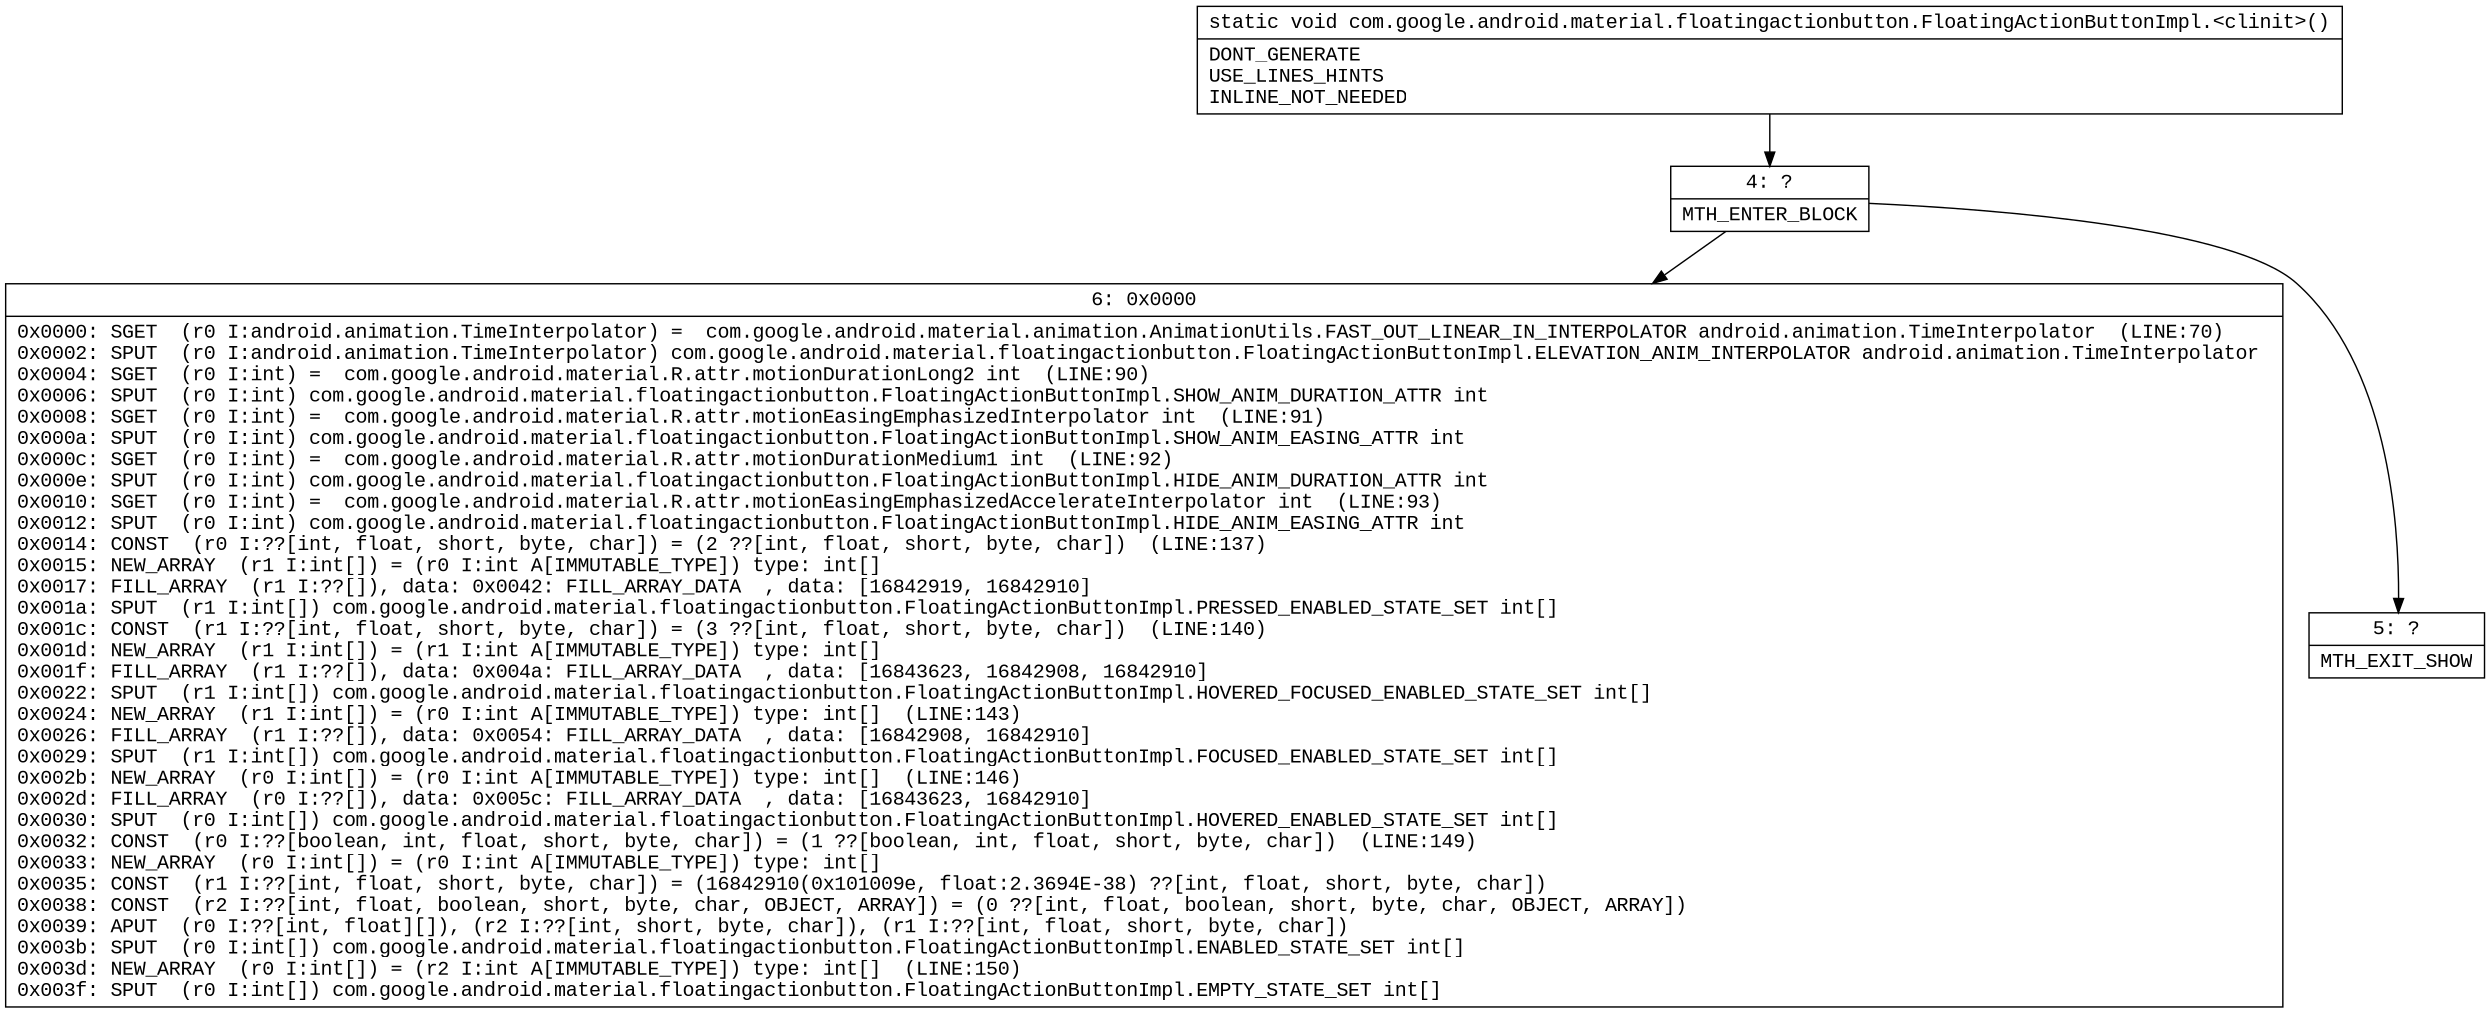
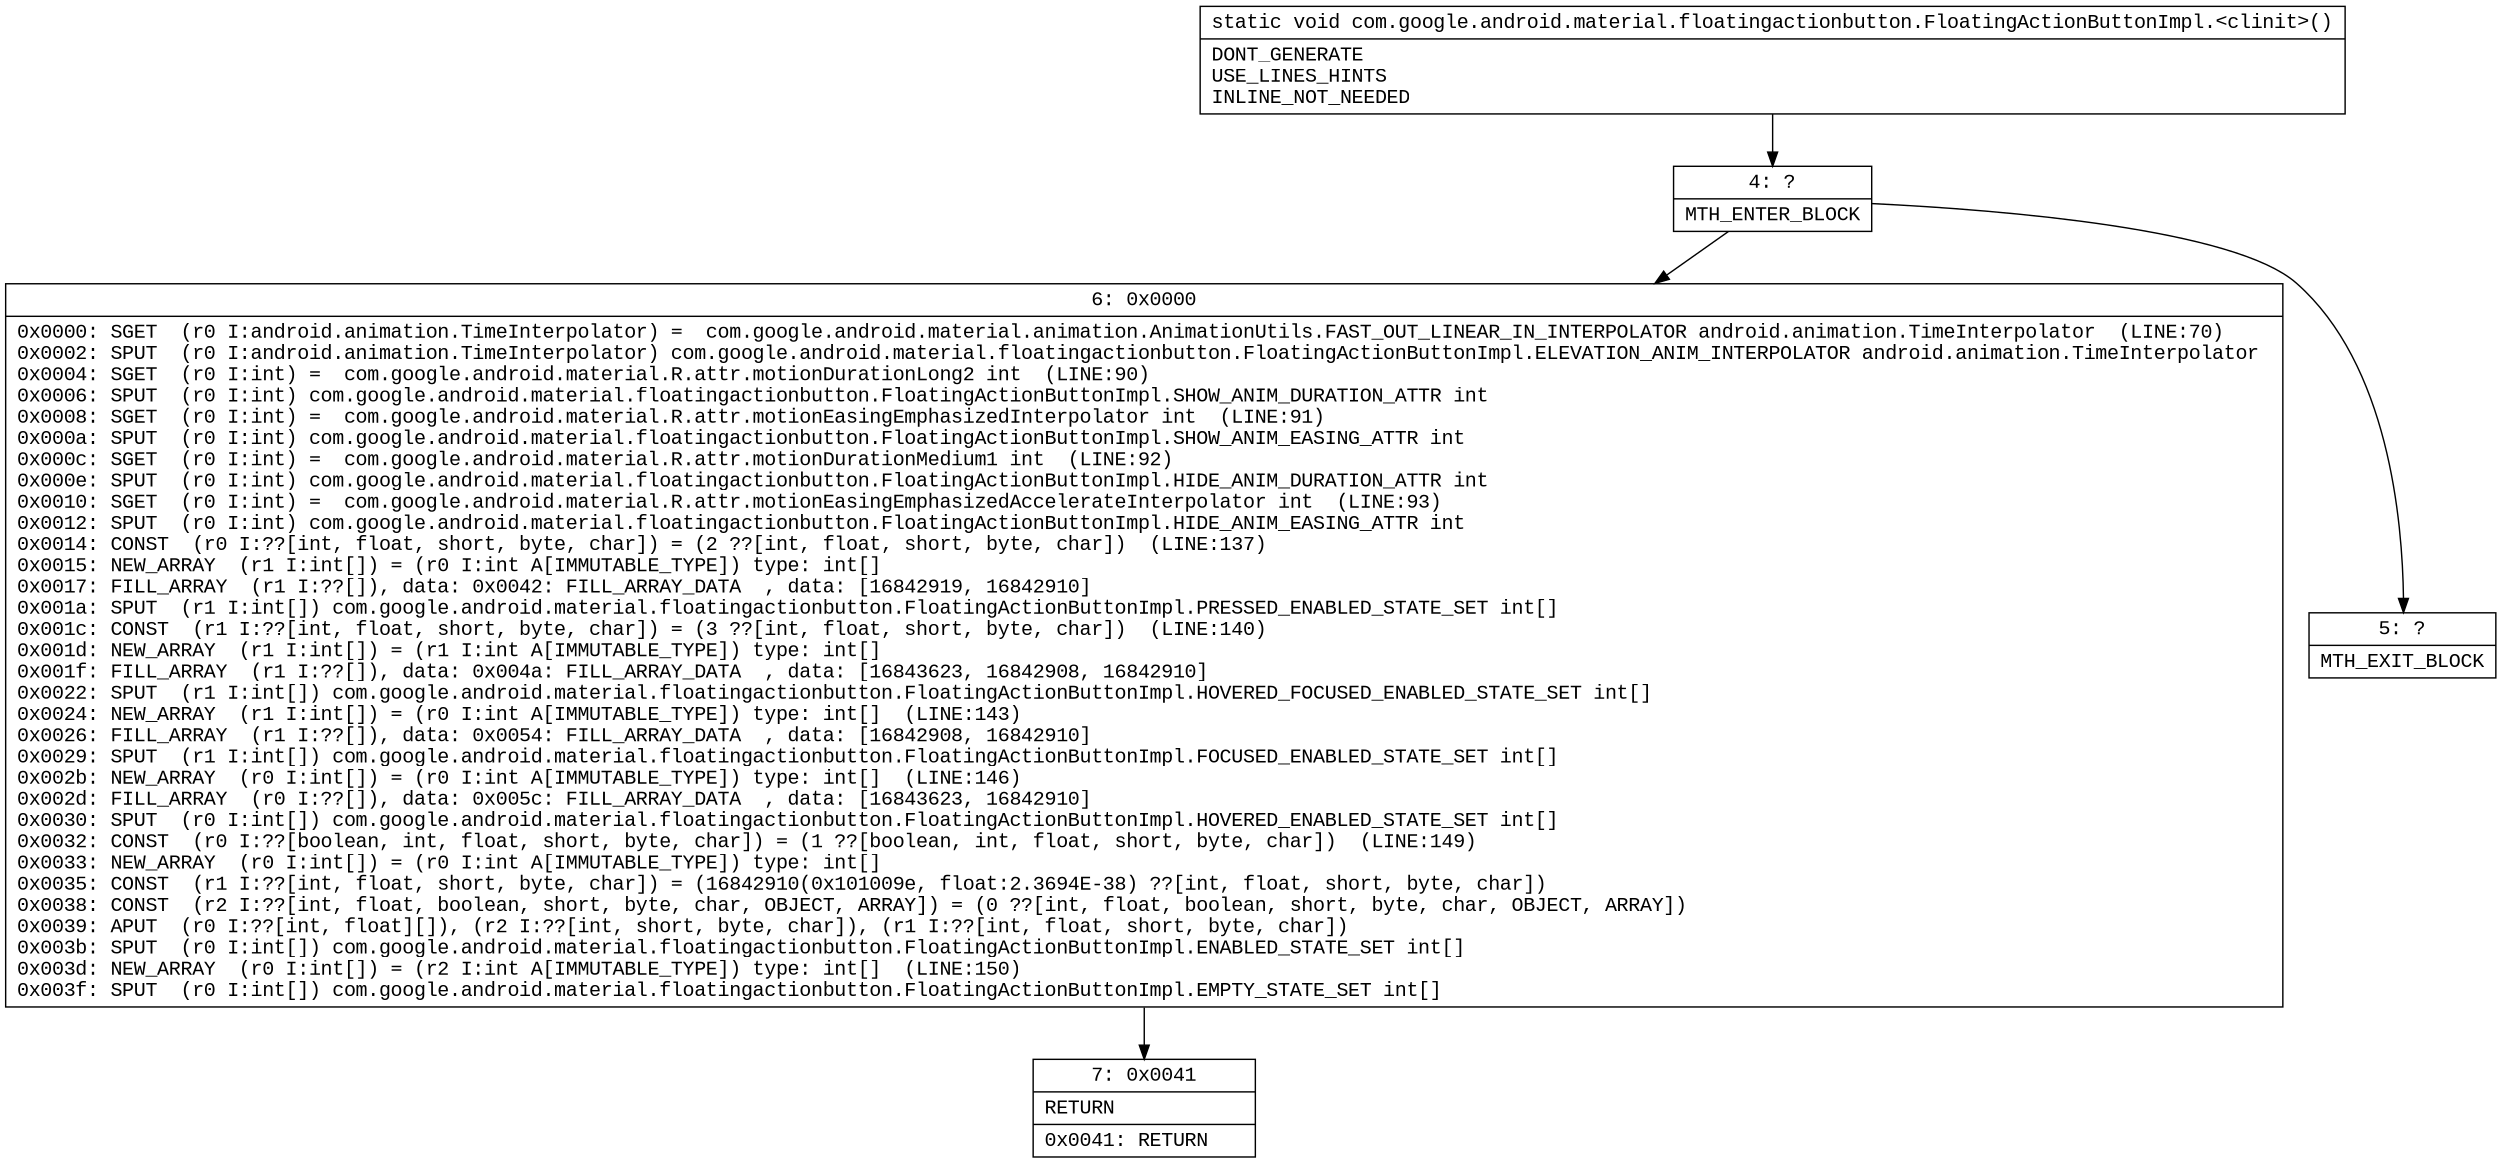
  digraph {
    fontname="Liberation Mono"
    node [fontname="Liberation Mono" shape=record]
    edge [fontname="Liberation Mono"]
    n1 [label="{4\:\ ?|MTH_ENTER_BLOCK\l}"]
    n2 [label="{6\:\ 0x0000|0x0000: SGET  (r0 I:android.animation.TimeInterpolator) =  com.google.android.material.animation.AnimationUtils.FAST_OUT_LINEAR_IN_INTERPOLATOR android.animation.TimeInterpolator  (LINE:70)\l0x0002: SPUT  (r0 I:android.animation.TimeInterpolator) com.google.android.material.floatingactionbutton.FloatingActionButtonImpl.ELEVATION_ANIM_INTERPOLATOR android.animation.TimeInterpolator \l0x0004: SGET  (r0 I:int) =  com.google.android.material.R.attr.motionDurationLong2 int  (LINE:90)\l0x0006: SPUT  (r0 I:int) com.google.android.material.floatingactionbutton.FloatingActionButtonImpl.SHOW_ANIM_DURATION_ATTR int \l0x0008: SGET  (r0 I:int) =  com.google.android.material.R.attr.motionEasingEmphasizedInterpolator int  (LINE:91)\l0x000a: SPUT  (r0 I:int) com.google.android.material.floatingactionbutton.FloatingActionButtonImpl.SHOW_ANIM_EASING_ATTR int \l0x000c: SGET  (r0 I:int) =  com.google.android.material.R.attr.motionDurationMedium1 int  (LINE:92)\l0x000e: SPUT  (r0 I:int) com.google.android.material.floatingactionbutton.FloatingActionButtonImpl.HIDE_ANIM_DURATION_ATTR int \l0x0010: SGET  (r0 I:int) =  com.google.android.material.R.attr.motionEasingEmphasizedAccelerateInterpolator int  (LINE:93)\l0x0012: SPUT  (r0 I:int) com.google.android.material.floatingactionbutton.FloatingActionButtonImpl.HIDE_ANIM_EASING_ATTR int \l0x0014: CONST  (r0 I:??[int, float, short, byte, char]) = (2 ??[int, float, short, byte, char])  (LINE:137)\l0x0015: NEW_ARRAY  (r1 I:int[]) = (r0 I:int A[IMMUTABLE_TYPE]) type: int[] \l0x0017: FILL_ARRAY  (r1 I:??[]), data: 0x0042: FILL_ARRAY_DATA  , data: [16842919, 16842910] \l0x001a: SPUT  (r1 I:int[]) com.google.android.material.floatingactionbutton.FloatingActionButtonImpl.PRESSED_ENABLED_STATE_SET int[] \l0x001c: CONST  (r1 I:??[int, float, short, byte, char]) = (3 ??[int, float, short, byte, char])  (LINE:140)\l0x001d: NEW_ARRAY  (r1 I:int[]) = (r1 I:int A[IMMUTABLE_TYPE]) type: int[] \l0x001f: FILL_ARRAY  (r1 I:??[]), data: 0x004a: FILL_ARRAY_DATA  , data: [16843623, 16842908, 16842910] \l0x0022: SPUT  (r1 I:int[]) com.google.android.material.floatingactionbutton.FloatingActionButtonImpl.HOVERED_FOCUSED_ENABLED_STATE_SET int[] \l0x0024: NEW_ARRAY  (r1 I:int[]) = (r0 I:int A[IMMUTABLE_TYPE]) type: int[]  (LINE:143)\l0x0026: FILL_ARRAY  (r1 I:??[]), data: 0x0054: FILL_ARRAY_DATA  , data: [16842908, 16842910] \l0x0029: SPUT  (r1 I:int[]) com.google.android.material.floatingactionbutton.FloatingActionButtonImpl.FOCUSED_ENABLED_STATE_SET int[] \l0x002b: NEW_ARRAY  (r0 I:int[]) = (r0 I:int A[IMMUTABLE_TYPE]) type: int[]  (LINE:146)\l0x002d: FILL_ARRAY  (r0 I:??[]), data: 0x005c: FILL_ARRAY_DATA  , data: [16843623, 16842910] \l0x0030: SPUT  (r0 I:int[]) com.google.android.material.floatingactionbutton.FloatingActionButtonImpl.HOVERED_ENABLED_STATE_SET int[] \l0x0032: CONST  (r0 I:??[boolean, int, float, short, byte, char]) = (1 ??[boolean, int, float, short, byte, char])  (LINE:149)\l0x0033: NEW_ARRAY  (r0 I:int[]) = (r0 I:int A[IMMUTABLE_TYPE]) type: int[] \l0x0035: CONST  (r1 I:??[int, float, short, byte, char]) = (16842910(0x101009e, float:2.3694E\-38) ??[int, float, short, byte, char]) \l0x0038: CONST  (r2 I:??[int, float, boolean, short, byte, char, OBJECT, ARRAY]) = (0 ??[int, float, boolean, short, byte, char, OBJECT, ARRAY]) \l0x0039: APUT  (r0 I:??[int, float][]), (r2 I:??[int, short, byte, char]), (r1 I:??[int, float, short, byte, char]) \l0x003b: SPUT  (r0 I:int[]) com.google.android.material.floatingactionbutton.FloatingActionButtonImpl.ENABLED_STATE_SET int[] \l0x003d: NEW_ARRAY  (r0 I:int[]) = (r2 I:int A[IMMUTABLE_TYPE]) type: int[]  (LINE:150)\l0x003f: SPUT  (r0 I:int[]) com.google.android.material.floatingactionbutton.FloatingActionButtonImpl.EMPTY_STATE_SET int[] \l}"]
-   n3 [label="{5\:\ ?|MTH_EXIT_SHOW\l}"]
+   n3 [label="{5\:\ ?|MTH_EXIT_BLOCK\l}"]
+   n4 [label="{7\:\ 0x0041|RETURN\l|0x0041: RETURN   \l}"]
    n5 [label="{static void com.google.android.material.floatingactionbutton.FloatingActionButtonImpl.\<clinit\>()  | DONT_GENERATE\lUSE_LINES_HINTS\lINLINE_NOT_NEEDED\l}"]
    n1 -> n2
    n1 -> n3
+   n2 -> n4
    n5 -> n1
  }
